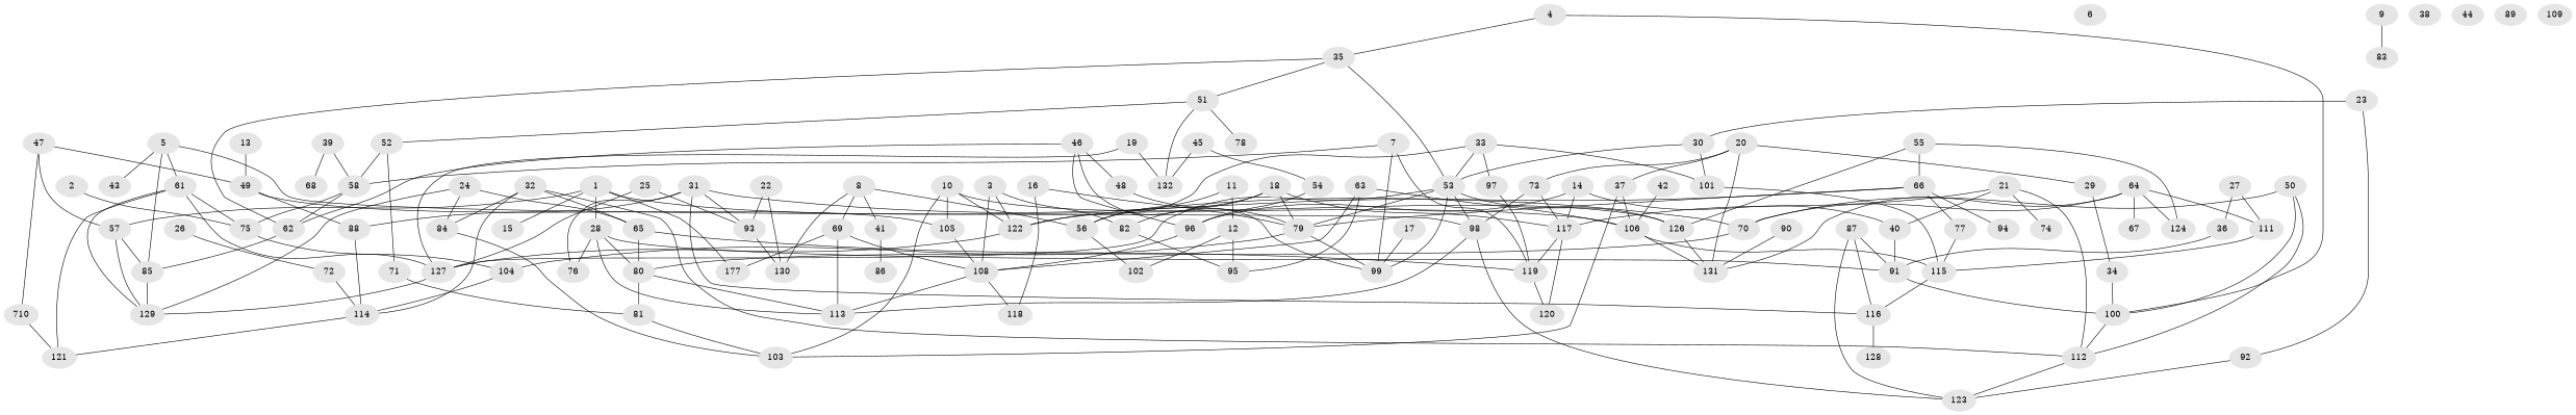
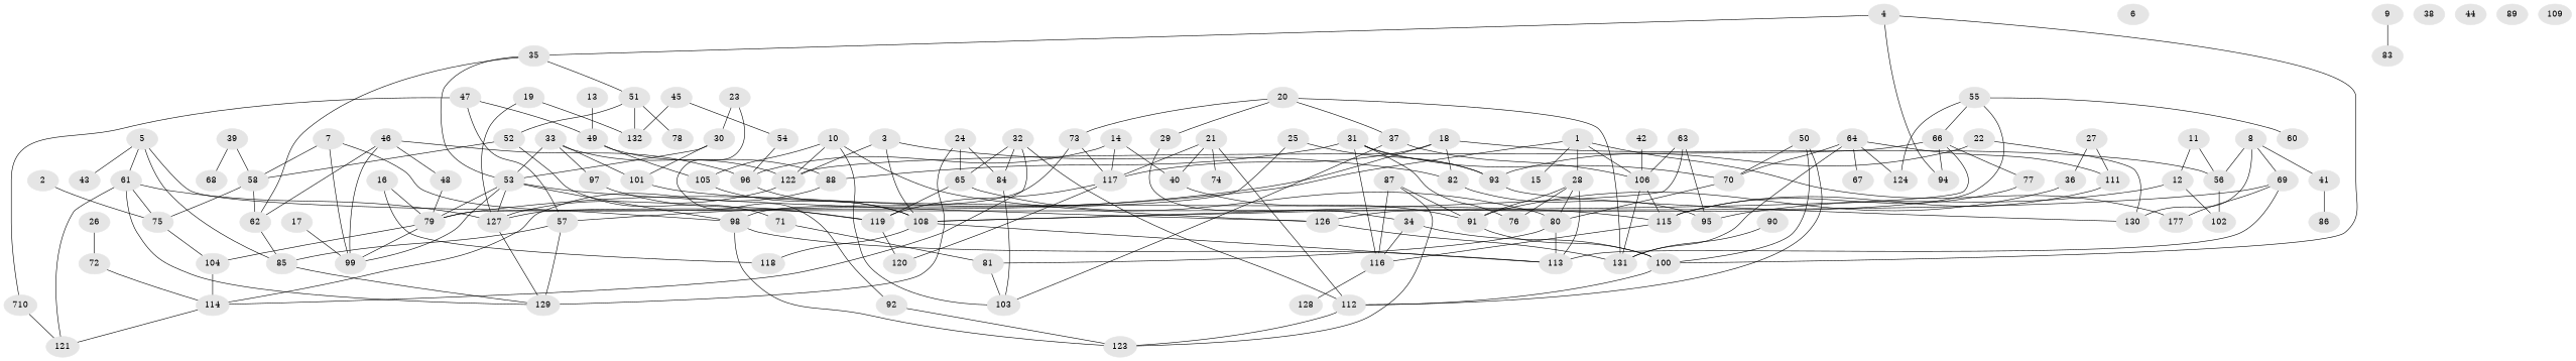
  graph {
    node [color=gray90 style=filled]
    1
    15
    28
    57
    106
    n6 [label=177]
    76
    80
    91
    113
    85
    129
    131
    115
    2
    75
    104
    3
    82
    108
    122
    95
    118
    127
    4
    35
    94
    100
    53
    51
    62
    112
    5
    43
    61
    98
    121
    123
    6
    7
    58
    99
    119
    120
    8
    41
    56
    69
    130
    86
    102
    9
    83
    10
    103
    105
    126
    11
    12
    13
    49
    88
    14
    40
    96
    117
    16
    79
    17
    18
    19
    132
    20
    29
    37
    73
    34
    21
    74
    22
    93
    23
    30
    92
    101
    24
    65
    84
    25
    26
    72
    114
    27
    36
    111
    81
    116
    31
    70
    128
    32
    33
    97
    52
    78
    38
    39
    68
    42
    44
    45
    54
    46
    48
    47
    n116 [label=710]
    50
    71
    55
+   60
    66
    124
    77
    63
    64
    67
    87
    89
    90
    109
    1 -- 15
    1 -- 28
    1 -- 57
    1 -- 106
    1 -- n6
    28 -- 76
    28 -- 80
    28 -- 91
    28 -- 113
    57 -- 85
    57 -- 129
    106 -- 131
    106 -- 115
    80 -- 113
    80 -- 81
    91 -- 100
    85 -- 129
    115 -- 116
    2 -- 75
    75 -- 104
    104 -- 114
    3 -- 82
    3 -- 108
    3 -- 122
    82 -- 95
    108 -- 113
    108 -- 118
    122 -- 127
    127 -- 129
    4 -- 35
+   4 -- 94
    4 -- 100
    35 -- 53
    35 -- 51
    35 -- 62
    100 -- 112
    53 -- 127
    53 -- 98
    53 -- 99
    53 -- 126
    53 -- 79
    51 -- 132
    51 -- 52
    51 -- 78
    62 -- 85
    112 -- 123
    5 -- 85
    5 -- 43
    5 -- 61
    5 -- 98
    61 -- 129
    61 -- 75
    61 -- 127
    61 -- 121
    98 -- 113
    98 -- 123
    7 -- 58
    7 -- 99
    7 -- 119
    58 -- 75
    58 -- 62
    119 -- 120
    8 -- 41
    8 -- 56
    8 -- 69
    8 -- 130
    41 -- 86
    56 -- 102
    69 -- n6
    69 -- 113
    69 -- 108
    9 -- 83
    10 -- 122
    10 -- 103
    10 -- 105
    10 -- 126
    105 -- 108
    126 -- 131
    11 -- 56
    11 -- 12
    12 -- 95
    12 -- 102
    13 -- 49
    49 -- 105
    49 -- 88
    88 -- 114
    14 -- 40
    14 -- 96
    14 -- 117
    40 -- 91
    96 -- 108
    117 -- 119
    117 -- 120
    16 -- 118
    16 -- 79
    79 -- 104
    79 -- 99
    17 -- 99
    18 -- 82
    18 -- 56
    18 -- 117
    18 -- 79
    19 -- 127
    19 -- 132
    20 -- 131
    20 -- 29
    20 -- 37
    20 -- 73
    29 -- 34
    37 -- 106
    37 -- 103
    73 -- 98
    73 -- 117
    34 -- 100
+   34 -- 116
    21 -- 112
    21 -- 40
    21 -- 117
    21 -- 74
    22 -- 130
    22 -- 93
    93 -- 130
    23 -- 30
    23 -- 92
    30 -- 53
    30 -- 101
    92 -- 123
    101 -- 115
    24 -- 129
    24 -- 65
    24 -- 84
    65 -- 80
    65 -- 119
    84 -- 103
    25 -- 127
    25 -- 93
    26 -- 72
    72 -- 114
    114 -- 121
    27 -- 36
    27 -- 111
    36 -- 91
    111 -- 115
    81 -- 103
    116 -- 128
    31 -- 76
    31 -- 88
    31 -- 93
    31 -- 116
    31 -- 70
    70 -- 80
    32 -- 112
    32 -- 65
    32 -- 84
    32 -- 114
    33 -- 122
    33 -- 53
    33 -- 101
    33 -- 97
    97 -- 119
    52 -- 58
    52 -- 71
    39 -- 58
    39 -- 68
    42 -- 106
    45 -- 132
    45 -- 54
    54 -- 96
    46 -- 62
    46 -- 99
    46 -- 96
    46 -- 48
    48 -- 79
    47 -- 57
    47 -- 49
    47 -- n116
    n116 -- 121
    50 -- 100
    50 -- 112
    50 -- 70
    71 -- 81
    55 -- 126
+   55 -- 60
    55 -- 66
    55 -- 124
    66 -- 122
    66 -- 94
    66 -- 79
    66 -- 77
    77 -- 115
    63 -- 106
    63 -- 108
    63 -- 95
    64 -- 131
    64 -- 111
    64 -- 70
    64 -- 124
    64 -- 67
    87 -- 91
    87 -- 123
    87 -- 116
    90 -- 131
  }
